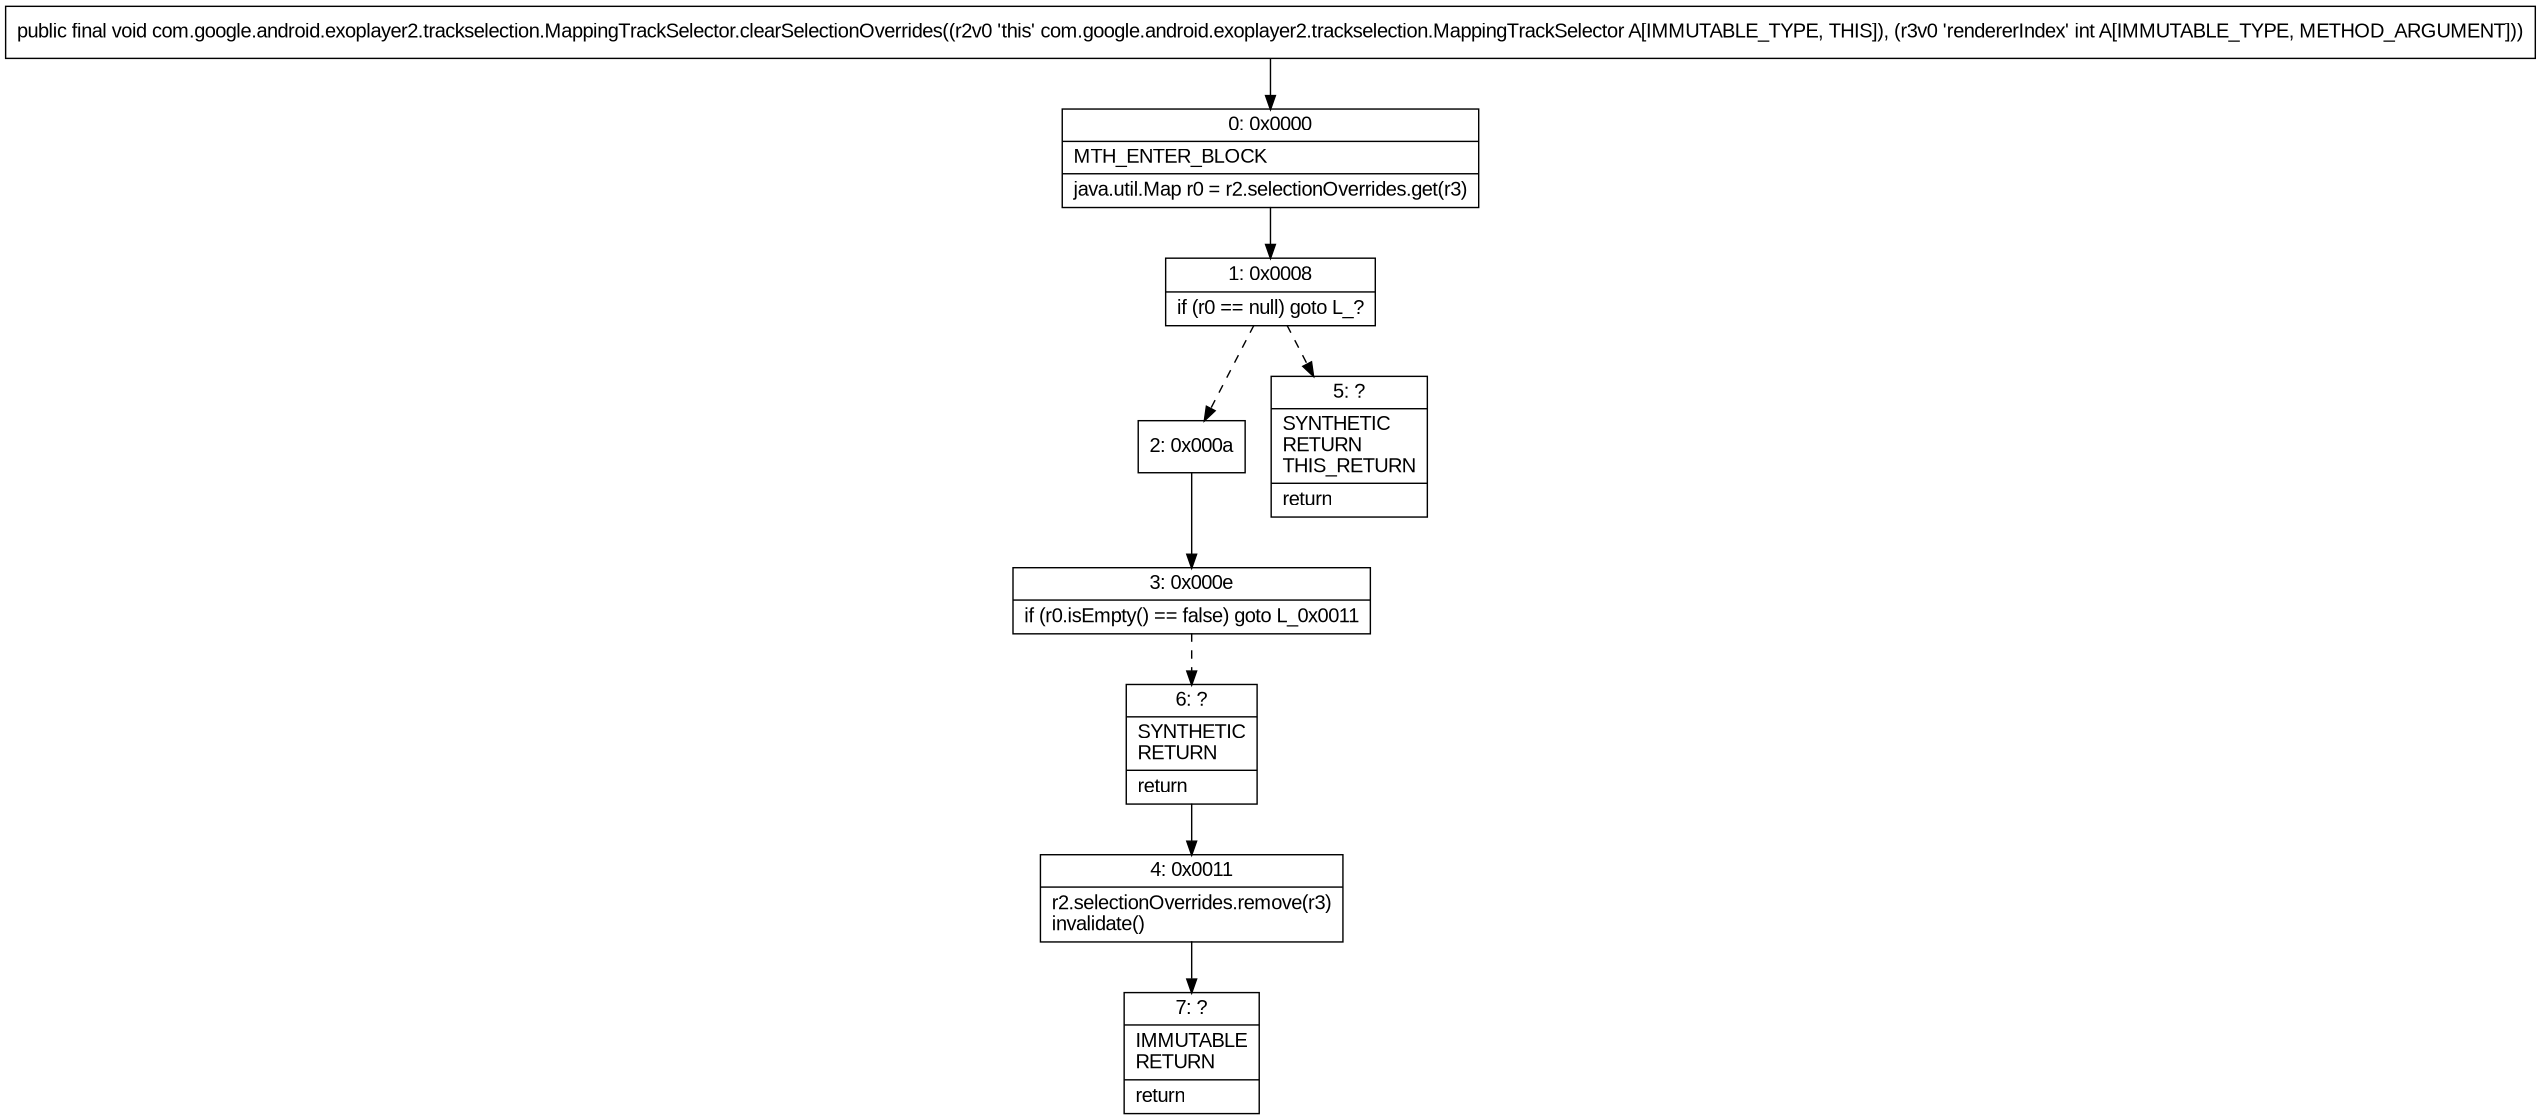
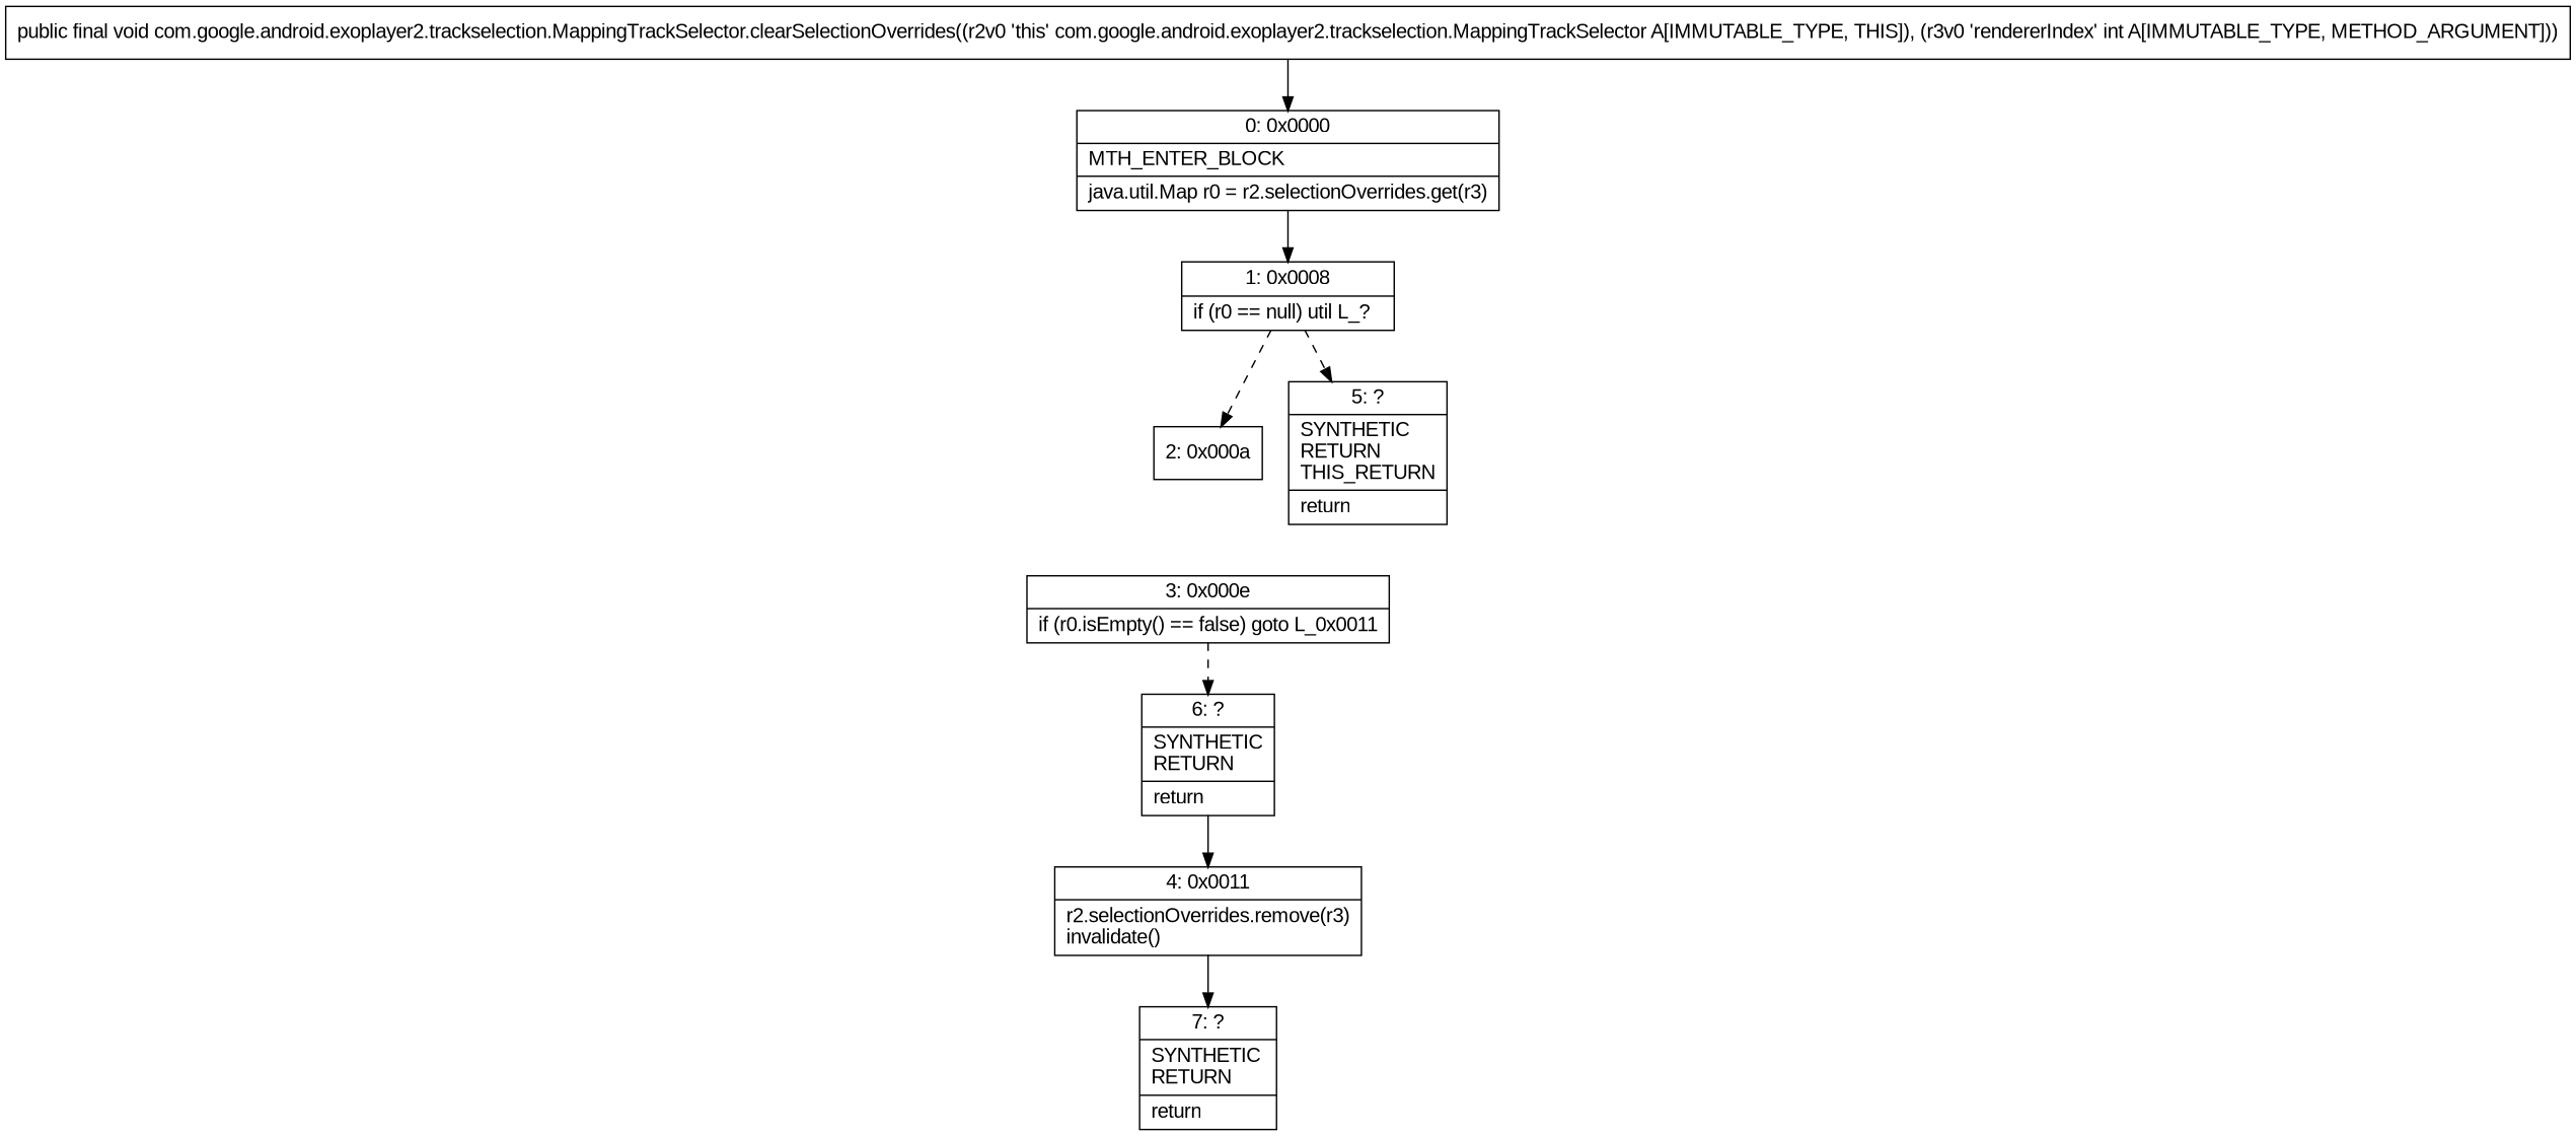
  digraph {
    fontname="Liberation Sans"
    node [fontname="Liberation Sans" shape=record]
    edge [fontname="Liberation Sans"]
    n1 [label="{0\:\ 0x0000|MTH_ENTER_BLOCK\l|java.util.Map r0 = r2.selectionOverrides.get(r3)\l}"]
-   n2 [label="{1\:\ 0x0008|if (r0 == null) goto L_?\l}"]
+   n2 [label="{1\:\ 0x0008|if (r0 == null) util L_?\l}"]
    n3 [label="{2\:\ 0x000a}"]
    n4 [label="{5\:\ ?|SYNTHETIC\lRETURN\lTHIS_RETURN\l|return\l}"]
    n5 [label="{3\:\ 0x000e|if (r0.isEmpty() == false) goto L_0x0011\l}"]
    n6 [label="{6\:\ ?|SYNTHETIC\lRETURN\l|return\l}"]
    n7 [label="{4\:\ 0x0011|r2.selectionOverrides.remove(r3)\linvalidate()\l}"]
-   n8 [label="{7\:\ ?|IMMUTABLE\lRETURN\l|return\l}"]
+   n8 [label="{7\:\ ?|SYNTHETIC\lRETURN\l|return\l}"]
    n9 [label="{public final void com.google.android.exoplayer2.trackselection.MappingTrackSelector.clearSelectionOverrides((r2v0 'this' com.google.android.exoplayer2.trackselection.MappingTrackSelector A[IMMUTABLE_TYPE, THIS]), (r3v0 'rendererIndex' int A[IMMUTABLE_TYPE, METHOD_ARGUMENT])) }"]
    n1 -> n2
    n2 -> n3 [style=dashed]
    n2 -> n4 [style=dashed]
-   n3 -> n5
    n5 -> n6 [style=dashed]
    n6 -> n7
    n7 -> n8
    n9 -> n1
  }
